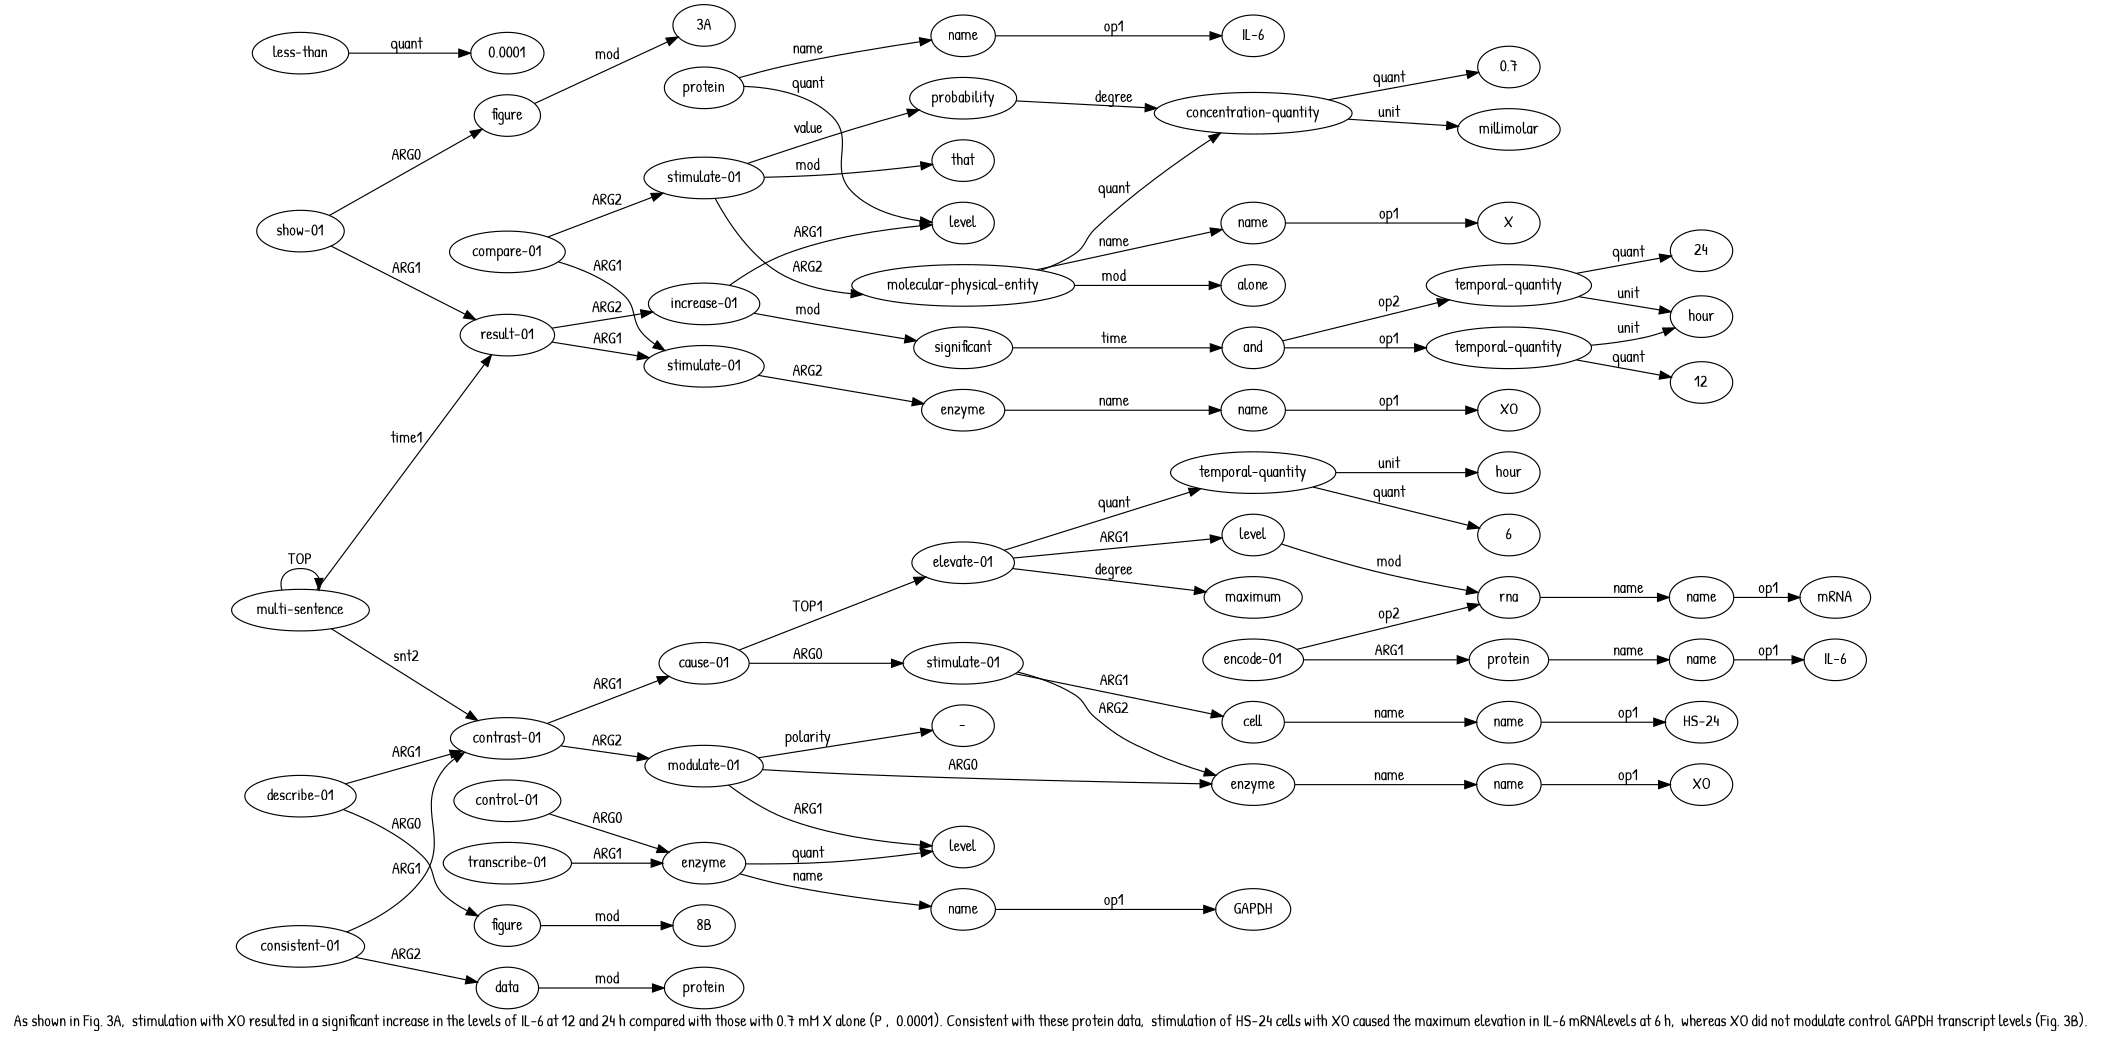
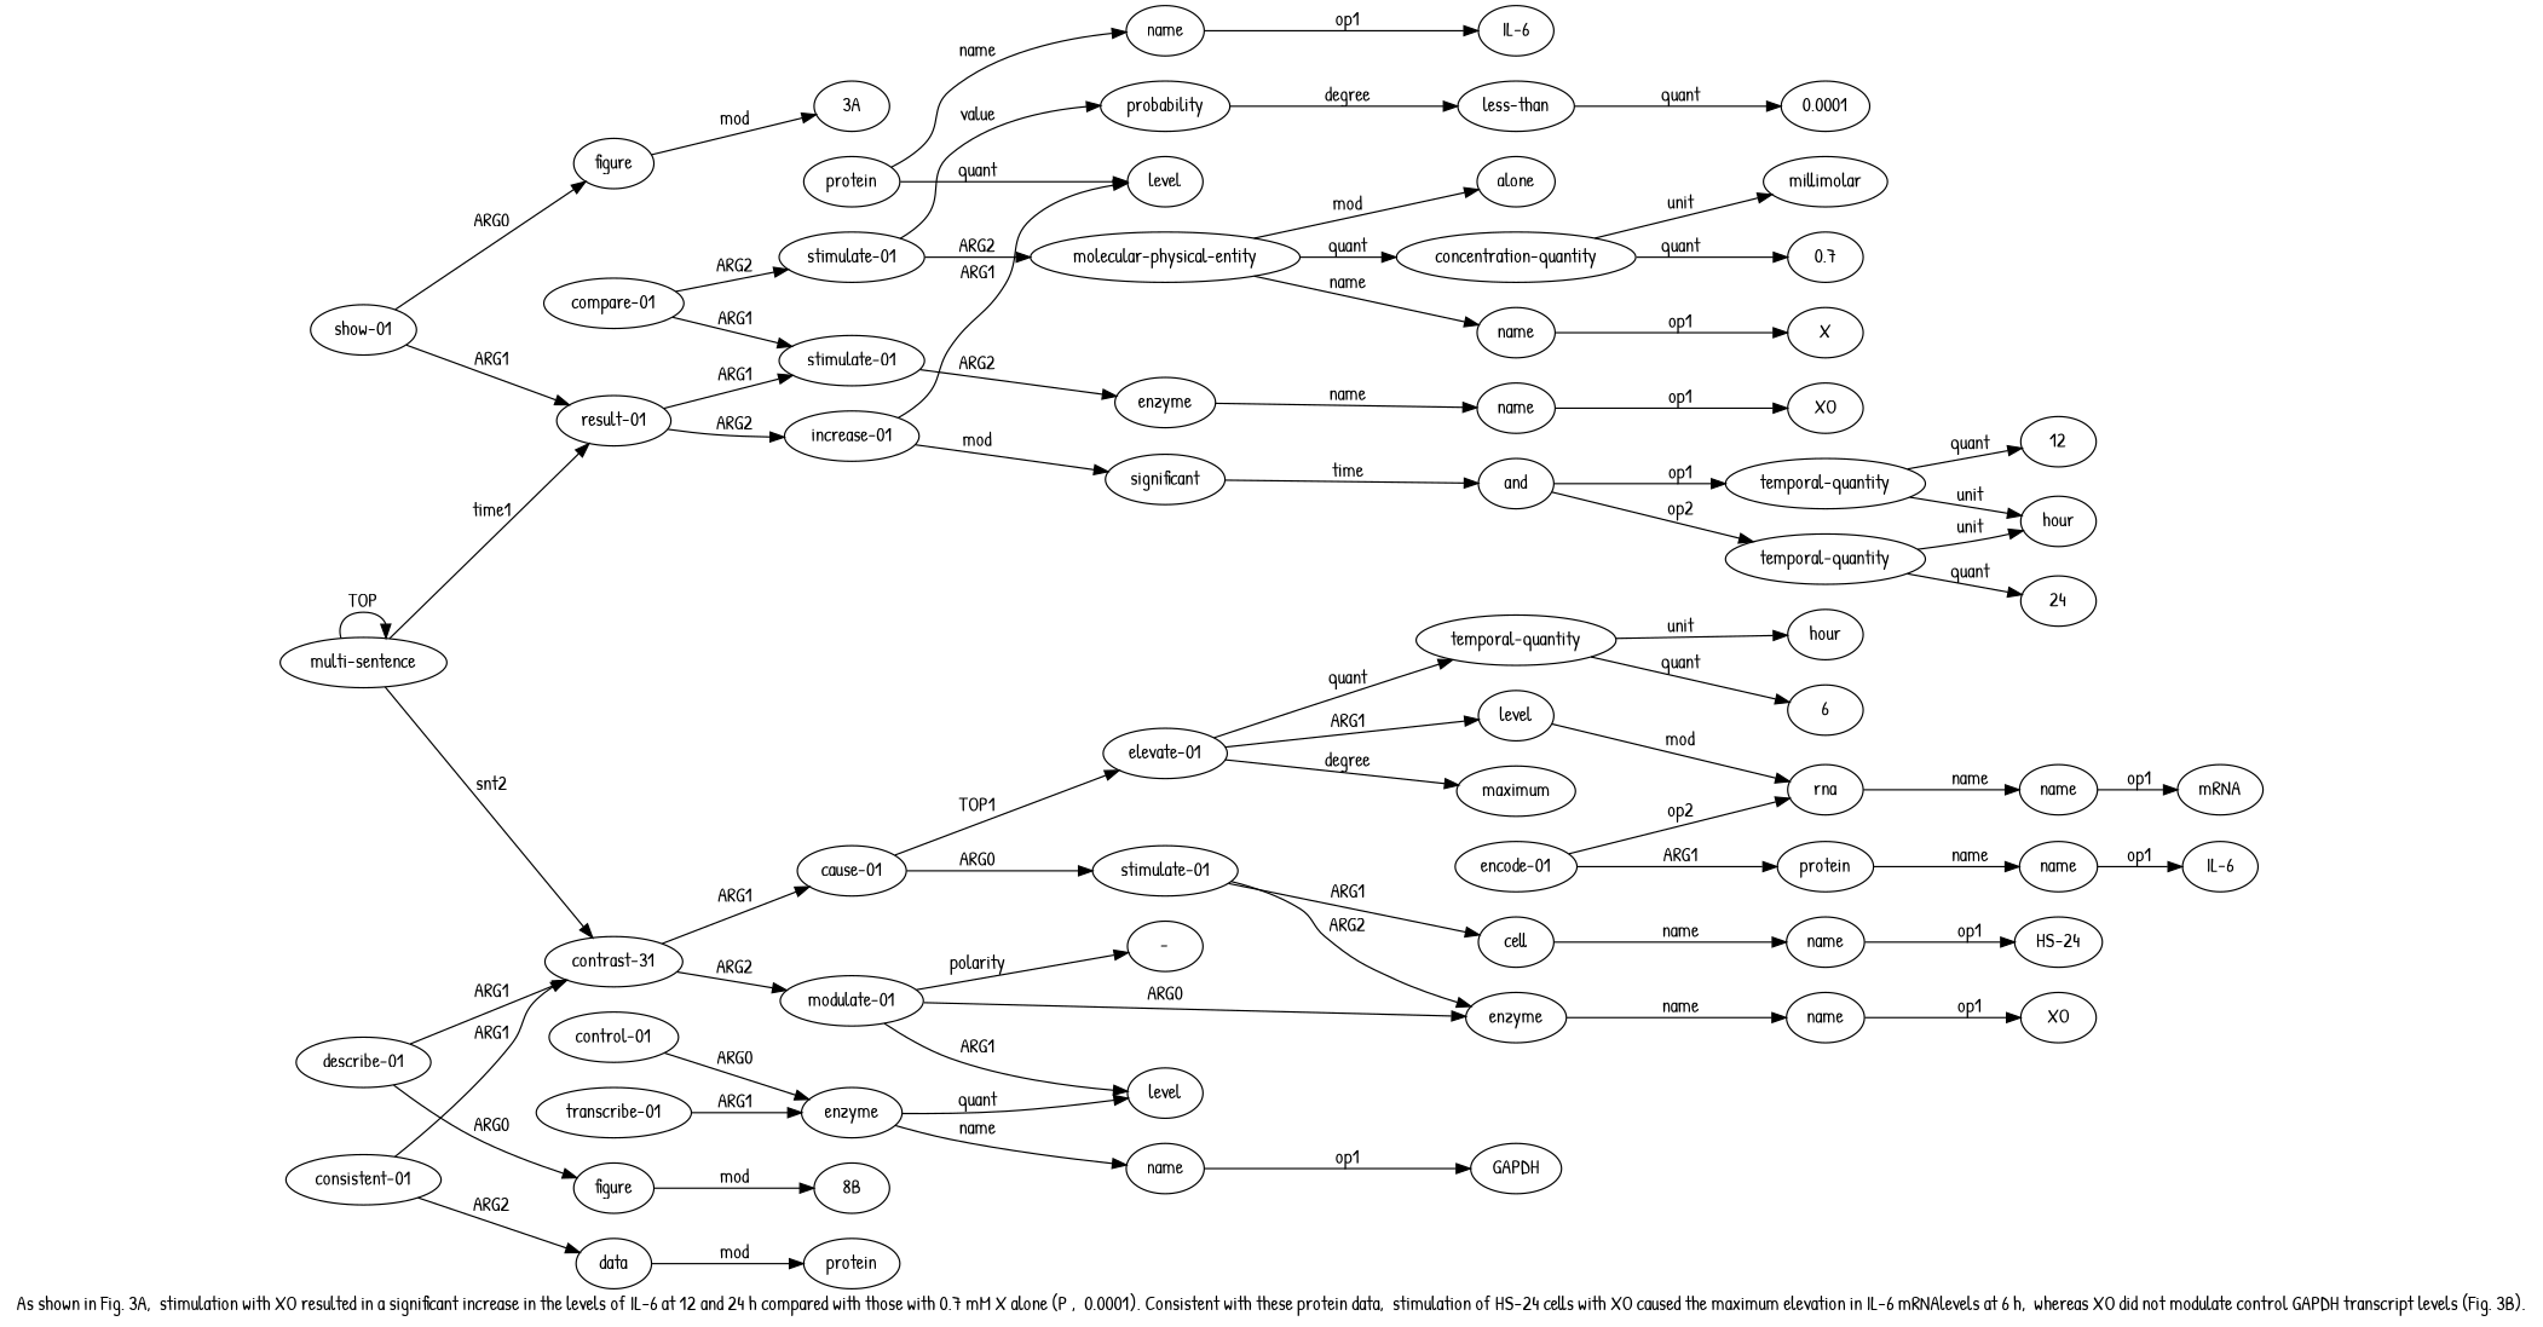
  digraph {
    fontname="Patrick Hand"
    label="As shown in Fig. 3A,  stimulation with XO resulted in a significant increase in the levels of IL-6 at 12 and 24 h compared with those with 0.7 mM X alone (P ,  0.0001). Consistent with these protein data,  stimulation of HS-24 cells with XO caused the maximum elevation in IL-6 mRNAlevels at 6 h,  whereas XO did not modulate control GAPDH transcript levels (Fig. 3B)."
    rankdir=LR
    node [color=black fontname="Patrick Hand" gold_ind=-1 gold_label=name test_ind=-1 test_label=name]
    edge [color=black fontname="Patrick Hand" gold_label=ARG1 test_label=ARG1]
    n1 [gold_ind=20 gold_label="temporal-quantity" label="temporal-quantity" test_ind=20 test_label="temporal-quantity"]
    n2 [gold_ind=21 gold_label=hour label=hour test_ind=21 test_label=hour]
    n3 [gold_label=12 label=12 test_label=12]
    n4 [gold_ind=22 gold_label="temporal-quantity" label="temporal-quantity" test_ind=22 test_label="temporal-quantity"]
    n5 [gold_label=24 label=24 test_label=24]
    n6 [gold_ind=23 gold_label=significant label=significant test_ind=23 test_label=significant]
    n7 [gold_ind=19 gold_label=and label=and test_ind=19 test_label=and]
    n8 [gold_ind=24 gold_label="show-01" label="show-01" test_ind=24 test_label="show-01"]
    n9 [gold_ind=25 gold_label=figure label=figure test_ind=25 test_label=figure]
    n10 [gold_ind=1 gold_label="result-01" label="result-01" test_ind=1 test_label="result-01"]
    n11 [gold_label="3A" label="3A" test_label="3A"]
    n12 [gold_ind=15 gold_label="increase-01" label="increase-01" test_ind=15 test_label="increase-01"]
    n13 [gold_ind=2 gold_label="stimulate-01" label="stimulate-01" test_ind=2 test_label="stimulate-01"]
    n14 [gold_ind=16 gold_label=level label=level test_ind=16 test_label=level]
    n15 [gold_ind=3 gold_label=enzyme label=enzyme test_ind=3 test_label=enzyme]
-   n16 [gold_ind=26 gold_label="contrast-01" label="contrast-01" test_ind=26 test_label="contrast-01"]
+   n16 [gold_ind=26 gold_label="contrast-01" label="contrast-31" test_ind=26 test_label="contrast-01"]
    n17 [gold_ind=27 gold_label="cause-01" label="cause-01" test_ind=27 test_label="cause-01"]
    n18 [gold_ind=43 gold_label="modulate-01" label="modulate-01" test_ind=43 test_label="modulate-01"]
    n19 [gold_ind=28 gold_label="stimulate-01" label="stimulate-01" test_ind=28 test_label="stimulate-01"]
    n20 [gold_ind=33 gold_label="elevate-01" label="elevate-01" test_ind=33 test_label="elevate-01"]
    n21 [gold_ind=31 gold_label=enzyme label=enzyme test_ind=31 test_label=enzyme]
    n22 [gold_label="-" label="-" test_label="-"]
    n23 [gold_ind=44 gold_label=level label=level test_ind=44 test_label=level]
    n24 [gold_ind=29 gold_label=cell label=cell test_ind=29 test_label=cell]
    n25 [gold_ind=34 gold_label=level label=level test_ind=34 test_label=level]
    n26 [gold_ind=40 gold_label=maximum label=maximum test_ind=40 test_label=maximum]
    n27 [gold_ind=41 gold_label="temporal-quantity" label="temporal-quantity" test_ind=41 test_label="temporal-quantity"]
    n28 [gold_ind=32 label=name test_ind=32]
    n29 [gold_ind=30 label=name test_ind=30]
    n30 [gold_ind=35 gold_label=rna label=rna test_ind=35 test_label=rna]
    n31 [gold_label=6 label=6 test_label=6]
    n32 [gold_ind=42 gold_label=hour label=hour test_ind=42 test_label=hour]
    n33 [gold_label="HS-24" label="HS-24" test_label="HS-24"]
    n34 [gold_label=XO label=XO test_label=XO]
    n35 [gold_ind=37 gold_label="encode-01" label="encode-01" test_ind=37 test_label="encode-01"]
    n36 [gold_ind=38 gold_label=protein label=protein test_ind=38 test_label=protein]
    n37 [gold_ind=36 label=name test_ind=36]
    n38 [gold_ind=39 label=name test_ind=39]
    n39 [gold_label=mRNA label=mRNA test_label=mRNA]
    n40 [gold_label="IL-6" label="IL-6" test_label="IL-6"]
    n41 [gold_label="3B" label="8B" test_label="3B"]
    n42 [gold_label="IL-6" label="IL-6" test_label="IL-6"]
    n43 [gold_label=0.0001 label=0.0001 test_label=0.0001]
    n44 [gold_label=0.7 label=0.7 test_label=0.7]
    n45 [gold_label=XO label=XO test_label=XO]
    n46 [gold_ind=51 gold_label=protein label=protein test_ind=51 test_label=protein]
    n47 [gold_ind=50 gold_label=data label=data test_ind=50 test_label=data]
    n48 [gold_ind=53 gold_label="describe-01" label="describe-01" test_ind=53 test_label="describe-01"]
    n49 [gold_ind=54 gold_label=figure label=figure test_ind=54 test_label=figure]
    n50 [gold_label=GAPDH label=GAPDH test_label=GAPDH]
    n51 [gold_ind=14 gold_label="less-than" label="less-than" test_ind=14 test_label="less-than"]
    n52 [gold_ind=17 gold_label=protein label=protein test_ind=17 test_label=protein]
    n53 [gold_ind=18 label=name test_ind=18]
    n54 [gold_ind=11 gold_label=alone label=alone test_ind=11 test_label=alone]
    n55 [gold_ind=10 gold_label=millimolar label=millimolar test_ind=10 test_label=millimolar]
    n56 [gold_ind=13 gold_label=probability label=probability test_ind=13 test_label=probability]
-   n57 [gold_ind=12 gold_label=that label=that test_ind=12 test_label=that]
    n58 [gold_label=X label=X test_label=X]
    n59 [gold_ind=4 label=name test_ind=4]
    n60 [gold_ind=0 gold_label="multi-sentence" label="multi-sentence" test_ind=0 test_label="multi-sentence"]
    n61 [gold_ind=5 gold_label="compare-01" label="compare-01" test_ind=5 test_label="compare-01"]
    n62 [gold_ind=6 gold_label="stimulate-01" label="stimulate-01" test_ind=6 test_label="stimulate-01"]
    n63 [gold_ind=7 gold_label="molecular-physical-entity" label="molecular-physical-entity" test_ind=7 test_label="molecular-physical-entity"]
    n64 [gold_ind=9 gold_label="concentration-quantity" label="concentration-quantity" test_ind=9 test_label="concentration-quantity"]
    n65 [gold_ind=8 label=name test_ind=8]
    n66 [gold_ind=46 label=name test_ind=46]
    n67 [gold_ind=47 gold_label="transcribe-01" label="transcribe-01" test_ind=47 test_label="transcribe-01"]
    n68 [gold_ind=45 gold_label=enzyme label=enzyme test_ind=45 test_label=enzyme]
    n69 [gold_ind=48 gold_label="control-01" label="control-01" test_ind=48 test_label="control-01"]
    n70 [gold_ind=49 gold_label="consistent-01" label="consistent-01" test_ind=49 test_label="consistent-01"]
    n1 -> n2 [gold_label=unit label=unit test_label=unit]
    n1 -> n3 [gold_label=quant label=quant test_label=quant]
    n4 -> n2 [gold_label=unit label=unit test_label=unit]
    n4 -> n5 [gold_label=quant label=quant test_label=quant]
    n6 -> n7 [gold_label=time label=time test_label=time]
    n7 -> n1 [gold_label=op1 label=op1 test_label=op1]
    n7 -> n4 [gold_label=op2 label=op2 test_label=op2]
    n8 -> n9 [gold_label=ARG0 label=ARG0 test_label=ARG0]
    n8 -> n10 [label=ARG1]
    n9 -> n11 [gold_label=mod label=mod test_label=mod]
    n10 -> n12 [gold_label=ARG2 label=ARG2 test_label=ARG2]
    n10 -> n13 [label=ARG1]
    n12 -> n6 [gold_label=mod label=mod test_label=mod]
    n12 -> n14 [label=ARG1]
    n13 -> n15 [gold_label=ARG2 label=ARG2 test_label=ARG2]
    n15 -> n59 [gold_label=name label=name test_label=name]
    n16 -> n17 [label=ARG1]
    n16 -> n18 [gold_label=ARG2 label=ARG2 test_label=ARG2]
    n17 -> n19 [gold_label=ARG0 label=ARG0 test_label=ARG0]
    n17 -> n20 [label=TOP1]
    n18 -> n21 [gold_label=ARG0 label=ARG0 test_label=ARG0]
    n18 -> n22 [gold_label=polarity label=polarity test_label=polarity]
    n18 -> n23 [label=ARG1]
    n19 -> n21 [gold_label=ARG2 label=ARG2 test_label=ARG2]
    n19 -> n24 [label=ARG1]
    n20 -> n25 [label=ARG1]
    n20 -> n26 [gold_label=degree label=degree test_label=degree]
    n20 -> n27 [gold_label=quant label=quant test_label=quant]
    n21 -> n28 [gold_label=name label=name test_label=name]
    n24 -> n29 [gold_label=name label=name test_label=name]
    n25 -> n30 [gold_label=mod label=mod test_label=mod]
    n27 -> n31 [gold_label=quant label=quant test_label=quant]
    n27 -> n32 [gold_label=unit label=unit test_label=unit]
    n28 -> n34 [gold_label=op1 label=op1 test_label=op1]
    n29 -> n33 [gold_label=op1 label=op1 test_label=op1]
    n30 -> n37 [gold_label=name label=name test_label=name]
    n35 -> n30 [gold_label=ARG0 label=op2 test_label=ARG0]
    n35 -> n36 [label=ARG1]
    n36 -> n38 [gold_label=name label=name test_label=name]
    n37 -> n39 [gold_label=op1 label=op1 test_label=op1]
    n38 -> n40 [gold_label=op1 label=op1 test_label=op1]
    n47 -> n46 [gold_label=mod label=mod test_label=mod]
    n48 -> n16 [label=ARG1]
    n48 -> n49 [gold_label=ARG0 label=ARG0 test_label=ARG0]
    n49 -> n41 [gold_label=mod label=mod test_label=mod]
    n51 -> n43 [gold_label=quant label=quant test_label=quant]
    n52 -> n14 [gold_label=quant label=quant test_label=quant]
    n52 -> n53 [gold_label=name label=name test_label=name]
    n53 -> n42 [gold_label=op1 label=op1 test_label=op1]
-   n56 -> n64 [gold_label=degree label=degree test_label=degree]
+   n56 -> n51 [gold_label=degree label=degree test_label=degree]
    n59 -> n45 [gold_label=op1 label=op1 test_label=op1]
    n60 -> n10 [gold_label=snt1 label=time1 test_label=snt1]
    n60 -> n16 [gold_label=snt2 label=snt2 test_label=snt2]
    n60 -> n60 [gold_label=TOP label=TOP test_label=TOP]
    n61 -> n13 [label=ARG1]
    n61 -> n62 [gold_label=ARG2 label=ARG2 test_label=ARG2]
    n62 -> n56 [gold_label=value label=value test_label=value]
-   n62 -> n57 [gold_label=mod label=mod test_label=mod]
    n62 -> n63 [gold_label=ARG2 label=ARG2 test_label=ARG2]
    n63 -> n54 [gold_label=mod label=mod test_label=mod]
    n63 -> n64 [gold_label=quant label=quant test_label=quant]
    n63 -> n65 [gold_label=name label=name test_label=name]
    n64 -> n44 [gold_label=quant label=quant test_label=quant]
    n64 -> n55 [gold_label=unit label=unit test_label=unit]
    n65 -> n58 [gold_label=op1 label=op1 test_label=op1]
    n66 -> n50 [gold_label=op1 label=op1 test_label=op1]
    n67 -> n68 [label=ARG1]
    n68 -> n23 [gold_label=quant label=quant test_label=quant]
    n68 -> n66 [gold_label=name label=name test_label=name]
    n69 -> n68 [gold_label=ARG0 label=ARG0 test_label=ARG0]
    n70 -> n16 [label=ARG1]
    n70 -> n47 [gold_label=ARG2 label=ARG2 test_label=ARG2]
  }
